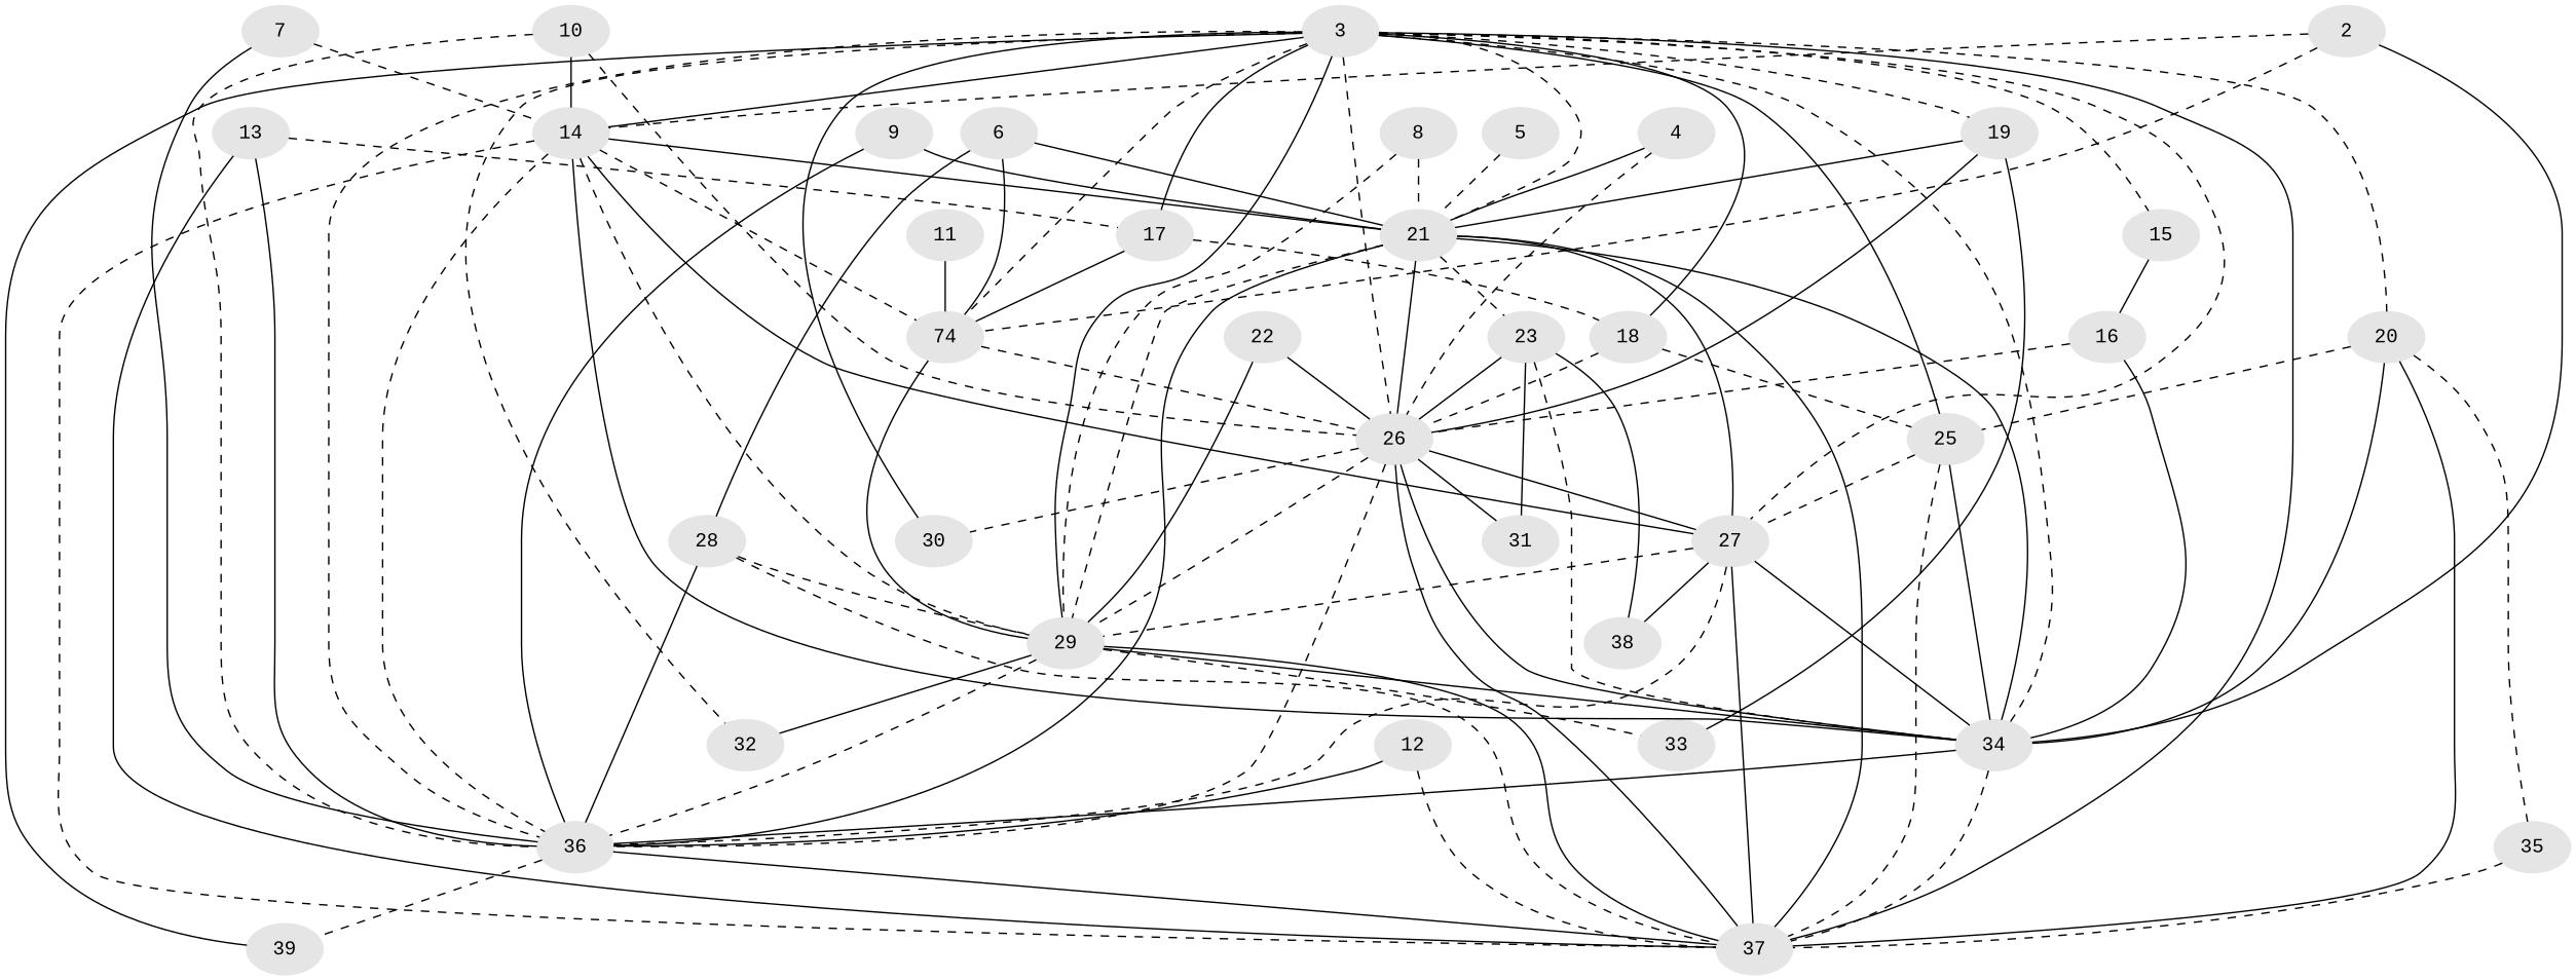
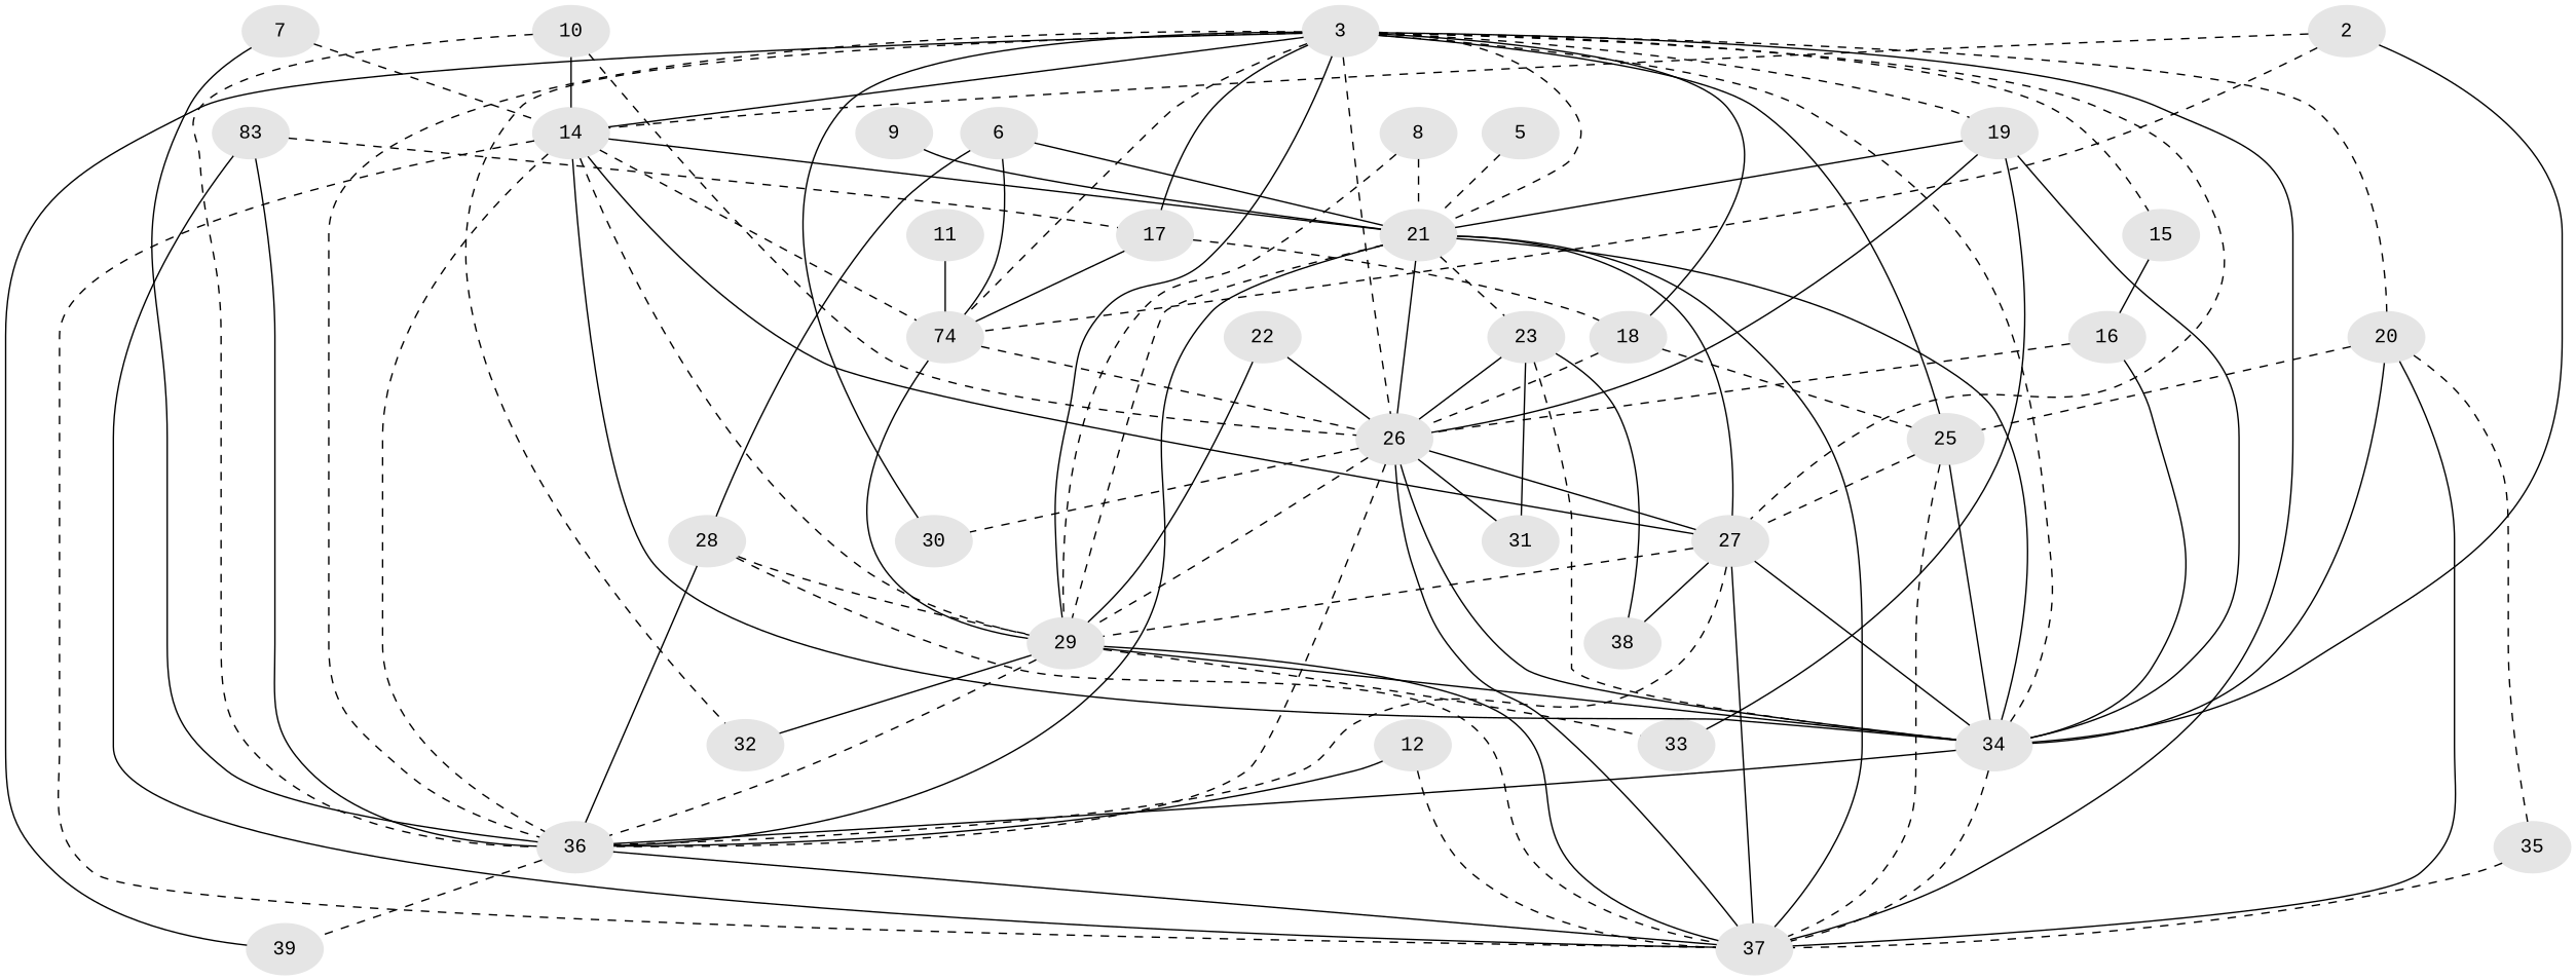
  graph {
    fontname="Liberation Mono"
    node [color=gray90 fontname="Liberation Mono" style=filled]
    edge [fontname="Liberation Mono" style=solid weight=1.0]
    21
    29
    34
    26
    27
    36
    37
    23
    n9 [label=74]
    32
    33
    2
    14
    3
    15
    17
    18
    19
    20
    25
    30
    39
    16
    35
    31
    38
-   4
    5
    6
    28
    7
    8
    9
    10
    11
    12
-   13
+   13 [label=83]
    22
    21 -- 29 [style=dashed]
    21 -- 34
    21 -- 26 [weight=2.0]
    21 -- 27
    21 -- 36
    21 -- 37
    21 -- 23 [style=dashed]
    29 -- 34 [weight=2.0]
    29 -- 36 [style=dashed]
    29 -- 37
    29 -- 32
    29 -- 33 [style=dashed weight=2.0]
    34 -- 36
    34 -- 37 [style=dashed]
    26 -- 29 [style=dashed]
    26 -- 34 [weight=2.0]
    26 -- 27 [weight=2.0]
    26 -- 36 [style=dashed]
    26 -- 37 [weight=2.0]
    26 -- 30 [style=dashed]
    26 -- 31
    27 -- 29 [style=dashed]
    27 -- 34 [weight=2.0]
    27 -- 36 [style=dashed weight=2.0]
    27 -- 37
    27 -- 38
    36 -- 37
    36 -- 39 [style=dashed]
    23 -- 34 [style=dashed]
    23 -- 26 [weight=2.0]
    23 -- 31
    23 -- 38
    n9 -- 29 [weight=2.0]
    n9 -- 26 [style=dashed]
    2 -- 34
    2 -- n9 [style=dashed]
    2 -- 14 [style=dashed]
    14 -- 21
    14 -- 29 [style=dashed]
    14 -- 34
    14 -- 27
    14 -- 36 [style=dashed]
    14 -- 37 [style=dashed weight=2.0]
    14 -- n9 [style=dashed]
    3 -- 21 [style=dashed weight=2.0]
    3 -- 29 [weight=3.0]
    3 -- 34 [style=dashed weight=2.0]
    3 -- 26 [style=dashed weight=2.0]
    3 -- 27 [style=dashed weight=2.0]
    3 -- 36 [style=dashed weight=2.0]
    3 -- 37 [weight=2.0]
    3 -- n9 [style=dashed]
    3 -- 32 [style=dashed]
    3 -- 14 [weight=2.0]
    3 -- 15 [style=dashed]
    3 -- 17
    3 -- 18
    3 -- 19 [style=dashed]
    3 -- 20 [style=dashed]
    3 -- 25
    3 -- 30
    3 -- 39
    15 -- 16
    17 -- n9
    17 -- 18 [style=dashed]
    18 -- 26 [style=dashed]
    18 -- 25 [style=dashed]
    19 -- 21
+   19 -- 34
    19 -- 26
    19 -- 33
    20 -- 34 [weight=2.0]
    20 -- 37
    20 -- 25 [style=dashed]
    20 -- 35 [style=dashed]
    25 -- 34
    25 -- 27 [style=dashed]
    25 -- 37 [style=dashed weight=3.0]
    16 -- 34
    16 -- 26 [style=dashed]
    35 -- 37 [style=dashed]
-   4 -- 21
-   4 -- 26 [style=dashed]
    5 -- 21 [style=dashed]
    6 -- 21
    6 -- n9
    6 -- 28
    28 -- 29 [style=dashed]
    28 -- 36 [weight=2.0]
    28 -- 37 [style=dashed]
    7 -- 36
    7 -- 14 [style=dashed]
    8 -- 21 [style=dashed weight=2.0]
    8 -- 29 [style=dashed]
    9 -- 21
-   9 -- 36
    10 -- 26 [style=dashed]
    10 -- 36 [style=dashed]
    10 -- 14
    11 -- n9 [weight=2.0]
    12 -- 36
    12 -- 37 [style=dashed]
    13 -- 36
    13 -- 37
    13 -- 17 [style=dashed]
    22 -- 29
    22 -- 26
  }
